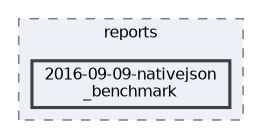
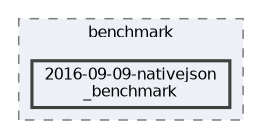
  digraph {
    compound=true
    n1 [color=grey25 fillcolor="#edf0f7" fontname=Helvetica fontsize=10 height=0.2 label="2016-09-09-nativejson\l_benchmark" shape=box style="filled,bold" width=0.4]
    subgraph cluster_1 {
      bgcolor="#edf0f7"
      fontname=Helvetica
      fontsize=10
-     label=reports
+     label=benchmark
      pencolor=grey50
      style="filled,dashed"
      n1
    }
  }
